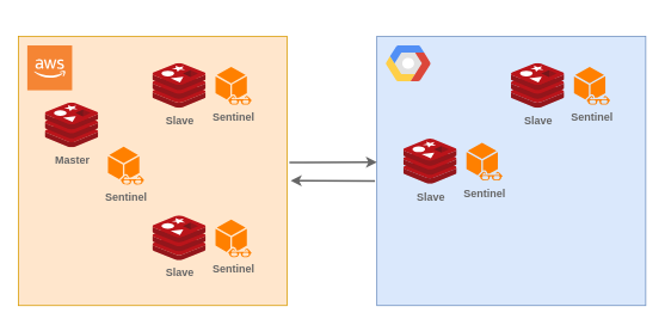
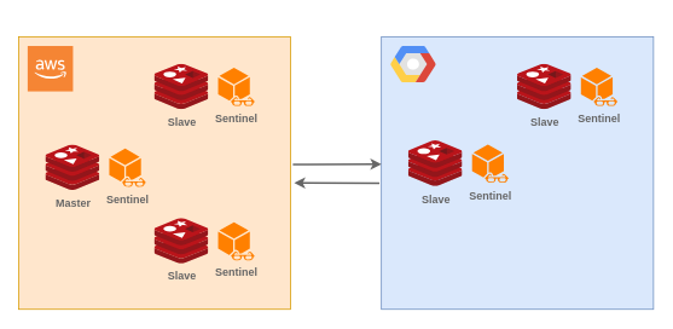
  <mxCell id="0" />
  <mxCell id="1" parent="0" />
  <mxCell id="2" value="" style="rounded=0;whiteSpace=wrap;html=1;fillColor=#ffe6cc;strokeColor=#d79b00;" parent="1" vertex="1"><mxGeometry x="20" y="40" width="300" height="300" as="geometry" /></mxCell>
  <mxCell id="3" value="" style="rounded=0;whiteSpace=wrap;html=1;fillColor=#dae8fc;strokeColor=#6c8ebf;" parent="1" vertex="1"><mxGeometry x="420" y="40" width="300" height="300" as="geometry" /></mxCell>
  <mxCell id="4" value="" style="shape=mxgraph.gcp2.google_cloud_platform;fillColor=#F6F6F6;strokeColor=none;shadow=0;gradientColor=none;fontColor=#007FFF;spacingRight=0;spacingLeft=6;" parent="1" vertex="1"><mxGeometry x="430" y="50" width="50" height="40" as="geometry" /></mxCell>
  <mxCell id="5" value="" style="outlineConnect=0;dashed=0;verticalLabelPosition=bottom;verticalAlign=top;align=center;html=1;shape=mxgraph.aws3.cloud_2;fillColor=#F58534;gradientColor=none;" parent="1" vertex="1"><mxGeometry x="30" y="50" width="50" height="50" as="geometry" /></mxCell>
  <mxCell id="6" value="" style="endArrow=classic;html=1;rounded=0;fontColor=#666666;entryX=0;entryY=0.467;entryDx=0;entryDy=0;entryPerimeter=0;exitX=1.008;exitY=0.468;exitDx=0;exitDy=0;exitPerimeter=0;strokeColor=#666666;strokeWidth=2;" parent="1" source="2" target="3" edge="1"><mxGeometry width="50" height="50" relative="1" as="geometry"><mxPoint x="431" y="170" as="sourcePoint" /><mxPoint x="500" y="170.1" as="targetPoint" /></mxGeometry></mxCell>
  <mxCell id="7" value="" style="endArrow=none;html=1;rounded=0;fontColor=#666666;entryX=-0.007;entryY=0.537;entryDx=0;entryDy=0;entryPerimeter=0;exitX=1.013;exitY=0.536;exitDx=0;exitDy=0;exitPerimeter=0;strokeColor=#666666;strokeWidth=2;startArrow=classic;startFill=1;endFill=0;" parent="1" source="2" target="3" edge="1"><mxGeometry width="50" height="50" relative="1" as="geometry"><mxPoint x="431" y="190" as="sourcePoint" /><mxPoint x="500" y="190.1" as="targetPoint" /></mxGeometry></mxCell>
  <mxCell id="8" value="" style="sketch=0;aspect=fixed;html=1;points=[];align=center;image;fontSize=12;image=img/lib/mscae/Cache_Redis_Product.svg;fontColor=#007FFF;gradientColor=none;opacity=0;" parent="1" vertex="1"><mxGeometry x="355" y="20" width="50" height="42" as="geometry" /></mxCell>
  <mxCell id="9" value="Slave" style="sketch=0;aspect=fixed;html=1;points=[];align=center;image;fontSize=12;image=img/lib/mscae/Cache_Redis_Product.svg;fontColor=#666666;gradientColor=none;fontStyle=1;labelBackgroundColor=none;" parent="1" vertex="1"><mxGeometry x="170" y="240" width="59.53" height="50" as="geometry" /></mxCell>
  <mxCell id="10" value="Sentinel" style="sketch=0;pointerEvents=1;shadow=0;dashed=0;html=1;strokeColor=none;fillColor=#FF8000;labelPosition=center;verticalLabelPosition=bottom;verticalAlign=top;outlineConnect=0;align=center;shape=mxgraph.office.communications.watcher_node;labelBackgroundColor=none;fillStyle=auto;fontColor=#666666;fontStyle=1" parent="1" vertex="1"><mxGeometry x="240" y="74" width="40" height="42" as="geometry" /></mxCell>
  <mxCell id="11" value="Sentinel" style="sketch=0;pointerEvents=1;shadow=0;dashed=0;html=1;strokeColor=none;fillColor=#FF8000;labelPosition=center;verticalLabelPosition=bottom;verticalAlign=top;outlineConnect=0;align=center;shape=mxgraph.office.communications.watcher_node;labelBackgroundColor=none;fillStyle=auto;fontColor=#666666;fontStyle=1" parent="1" vertex="1"><mxGeometry x="240" y="244" width="40" height="42" as="geometry" /></mxCell>
  <mxCell id="12" value="Sentinel" style="sketch=0;pointerEvents=1;shadow=0;dashed=0;html=1;strokeColor=none;fillColor=#FF8000;labelPosition=center;verticalLabelPosition=bottom;verticalAlign=top;outlineConnect=0;align=center;shape=mxgraph.office.communications.watcher_node;labelBackgroundColor=none;fillStyle=auto;fontColor=#666666;fontStyle=1" parent="1" vertex="1"><mxGeometry x="120" y="163" width="40" height="42" as="geometry" /></mxCell>
  <mxCell id="13" value="Sentinel" style="sketch=0;pointerEvents=1;shadow=0;dashed=0;html=1;strokeColor=none;fillColor=#FF8000;labelPosition=center;verticalLabelPosition=bottom;verticalAlign=top;outlineConnect=0;align=center;shape=mxgraph.office.communications.watcher_node;labelBackgroundColor=none;fillStyle=auto;fontColor=#666666;fontStyle=1" parent="1" vertex="1"><mxGeometry x="640" y="74" width="40" height="42" as="geometry" /></mxCell>
  <mxCell id="14" value="Sentinel" style="sketch=0;pointerEvents=1;shadow=0;dashed=0;html=1;strokeColor=none;fillColor=#FF8000;labelPosition=center;verticalLabelPosition=bottom;verticalAlign=top;outlineConnect=0;align=center;shape=mxgraph.office.communications.watcher_node;labelBackgroundColor=none;fillStyle=auto;fontColor=#666666;fontStyle=1" parent="1" vertex="1"><mxGeometry x="520" y="158.5" width="40" height="42" as="geometry" /></mxCell>
- <mxCell id="15" value="Master" style="sketch=0;aspect=fixed;html=1;points=[];align=center;image;fontSize=12;image=img/lib/mscae/Cache_Redis_Product.svg;fontColor=#666666;gradientColor=none;fontStyle=1;labelBackgroundColor=none;" parent="1" vertex="1"><mxGeometry x="50" y="114" width="59.53" height="50" as="geometry" /></mxCell>
+ <mxCell id="15" value="Master" style="sketch=0;aspect=fixed;html=1;points=[];align=center;image;fontSize=12;image=img/lib/mscae/Cache_Redis_Product.svg;fontColor=#666666;gradientColor=none;fontStyle=1;labelBackgroundColor=none;" parent="1" vertex="1"><mxGeometry x="50" y="159" width="59.53" height="50" as="geometry" /></mxCell>
  <mxCell id="16" value="Slave" style="sketch=0;aspect=fixed;html=1;points=[];align=center;image;fontSize=12;image=img/lib/mscae/Cache_Redis_Product.svg;fontColor=#666666;gradientColor=none;fontStyle=1;labelBackgroundColor=none;" parent="1" vertex="1"><mxGeometry x="170" y="70" width="59.53" height="50" as="geometry" /></mxCell>
  <mxCell id="17" value="Slave" style="sketch=0;aspect=fixed;html=1;points=[];align=center;image;fontSize=12;image=img/lib/mscae/Cache_Redis_Product.svg;fontColor=#666666;gradientColor=none;fontStyle=1;labelBackgroundColor=none;" parent="1" vertex="1"><mxGeometry x="450" y="154.5" width="59.53" height="50" as="geometry" /></mxCell>
  <mxCell id="18" value="Slave" style="sketch=0;aspect=fixed;html=1;points=[];align=center;image;fontSize=12;image=img/lib/mscae/Cache_Redis_Product.svg;fontColor=#666666;gradientColor=none;fontStyle=1;labelBackgroundColor=none;" parent="1" vertex="1"><mxGeometry x="570" y="70" width="59.53" height="50" as="geometry" /></mxCell>
